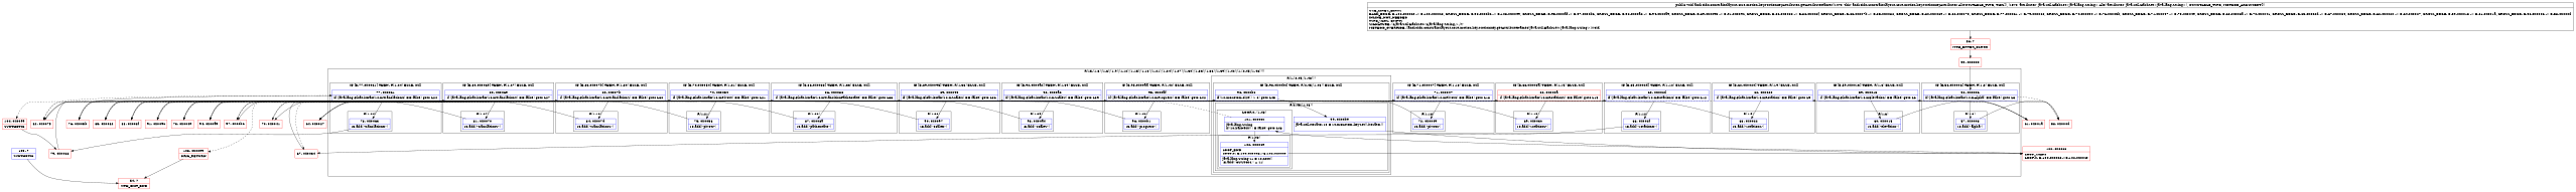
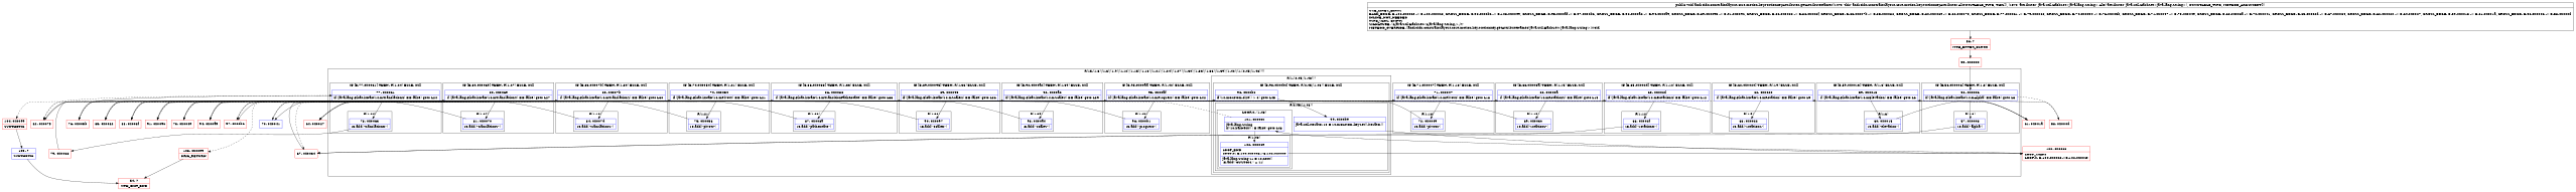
  digraph {
    node [color=blue shape=record]
    n1 [label="{57\:\ 0x0008|r5.add(\"alpha\")\l}"]
    n2 [label="{56\:\ 0x0006|if (java.lang.Float.isNaN(r4.mAlpha) == false) goto L3\l}"]
    n3 [label="{60\:\ 0x0015|r5.add(\"elevation\")\l}"]
    n4 [label="{59\:\ 0x0013|if (java.lang.Float.isNaN(r4.mElevation) == false) goto L6\l}"]
    n5 [label="{63\:\ 0x0022|r5.add(\"rotationZ\")\l}"]
    n6 [label="{62\:\ 0x0020|if (java.lang.Float.isNaN(r4.mRotation) == false) goto L9\l}"]
    n7 [label="{66\:\ 0x002f|r5.add(\"rotationX\")\l}"]
    n8 [label="{65\:\ 0x002d|if (java.lang.Float.isNaN(r4.mRotationX) == false) goto L12\l}"]
    n9 [label="{69\:\ 0x003c|r5.add(\"rotationY\")\l}"]
-   n10 [color=red label="{68\:\ 0x003a|if (java.lang.Float.isNaN(r4.mRotationY) == false) goto L15\l}"]
+   n10 [label="{68\:\ 0x003a|if (java.lang.Float.isNaN(r4.mRotationY) == false) goto L15\l}"]
    n11 [label="{72\:\ 0x0049|r5.add(\"pivotX\")\l}"]
    n12 [label="{71\:\ 0x0047|if (java.lang.Float.isNaN(r4.mPivotX) == false) goto L18\l}"]
    n13 [label="{75\:\ 0x0056|r5.add(\"pivotY\")\l}"]
    n14 [label="{74\:\ 0x0054|if (java.lang.Float.isNaN(r4.mPivotY) == false) goto L21\l}"]
    n15 [label="{78\:\ 0x0063|r5.add(\"translationX\")\l}"]
    n16 [label="{77\:\ 0x0061|if (java.lang.Float.isNaN(r4.mTranslationX) == false) goto L24\l}"]
    n17 [label="{81\:\ 0x0070|r5.add(\"translationY\")\l}"]
    n18 [label="{80\:\ 0x006e|if (java.lang.Float.isNaN(r4.mTranslationY) == false) goto L27\l}"]
    n19 [label="{84\:\ 0x007d|r5.add(\"translationZ\")\l}"]
    n20 [label="{83\:\ 0x007b|if (java.lang.Float.isNaN(r4.mTranslationZ) == false) goto L30\l}"]
    n21 [label="{87\:\ 0x008a|r5.add(\"pathRotate\")\l}"]
    n22 [label="{86\:\ 0x0088|if (java.lang.Float.isNaN(r4.mTransitionPathRotate) == false) goto L33\l}"]
    n23 [label="{90\:\ 0x0097|r5.add(\"scaleX\")\l}"]
    n24 [label="{89\:\ 0x0095|if (java.lang.Float.isNaN(r4.mScaleX) == false) goto L36\l}"]
    n25 [label="{93\:\ 0x00a4|r5.add(\"scaleY\")\l}"]
    n26 [label="{92\:\ 0x00a2|if (java.lang.Float.isNaN(r4.mScaleY) == false) goto L39\l}"]
    n27 [label="{96\:\ 0x00b1|r5.add(\"progress\")\l}"]
    n28 [label="{95\:\ 0x00af|if (java.lang.Float.isNaN(r4.mProgress) == false) goto L42\l}"]
    n29 [label="{102\:\ 0x00ce|LOOP_END\lLOOP:0: B:100:0x00c8\-\>B:102:0x00ce\l|java.lang.String r1 = r0.next()\lr5.add(\"CUSTOM,\" + r1)\l}"]
    n30 [label="{101\:\ 0x00cc|java.lang.String \lif (r0.hasNext() != false) goto L48\l}"]
    n31 [label="{99\:\ 0x00be|java.util.Iterator r0 = r4.mCustom.keySet().iterator()\l\l}"]
    n32 [label="{98\:\ 0x00bc|if (r4.mCustom.size() \> 0) goto L45\l}"]
    n33 [color=red label="{58\:\ 0x000d}"]
    n34 [color=red label="{61\:\ 0x001a}"]
    n35 [color=red label="{64\:\ 0x0027}"]
    n36 [color=red label="{67\:\ 0x0034}"]
-   n37 [color=red label="{70\:\ 0x0041}"]
+   n37 [label="{70\:\ 0x0041}"]
    n38 [color=red label="{73\:\ 0x004e}"]
    n39 [color=red label="{76\:\ 0x005b}"]
    n40 [color=red label="{79\:\ 0x0068}"]
    n41 [color=red label="{82\:\ 0x0075}"]
    n42 [color=red label="{85\:\ 0x0082}"]
    n43 [color=red label="{88\:\ 0x008f}"]
    n44 [color=red label="{91\:\ 0x009c}"]
    n45 [color=red label="{94\:\ 0x00a9}"]
    n46 [color=red label="{97\:\ 0x00b6}"]
    n47 [color=red label="{100\:\ 0x00c8|LOOP_START\lLOOP:0: B:100:0x00c8\-\>B:102:0x00ce\l}"]
    n48 [color=red label="{104\:\ 0x00e9|SYNTHETIC\l}"]
    n49 [color=red label="{103\:\ 0x00e9|ORIG_RETURN\l}"]
    n50 [color=red label="{54\:\ ?|MTH_EXIT_END\l}"]
    n51 [label="{105\:\ ?|SYNTHETIC\l}"]
    n52 [color=red label="{53\:\ ?|MTH_ENTER_BLOCK\l}"]
    n53 [color=red label="{55\:\ 0x0000}"]
    n54 [label="{public void androidx.constraintlayout.core.motion.key.MotionKeyAttributes.getAttributeNames((r4v0 'this' androidx.constraintlayout.core.motion.key.MotionKeyAttributes A[IMMUTABLE_TYPE, THIS]), (r5v0 'attributes' java.util.HashSet\<java.lang.String\> A[D('attributes' java.util.HashSet\<java.lang.String\>), IMMUTABLE_TYPE, METHOD_ARGUMENT]))  | USE_LINES_HINTS\lBACK_EDGE: B:102:0x00ce \-\> B:100:0x00c8, CROSS_EDGE: B:98:0x00bc \-\> B:103:0x00e9, CROSS_EDGE: B:95:0x00af \-\> B:97:0x00b6, CROSS_EDGE: B:92:0x00a2 \-\> B:94:0x00a9, CROSS_EDGE: B:89:0x0095 \-\> B:91:0x009c, CROSS_EDGE: B:86:0x0088 \-\> B:88:0x008f, CROSS_EDGE: B:83:0x007b \-\> B:85:0x0082, CROSS_EDGE: B:80:0x006e \-\> B:82:0x0075, CROSS_EDGE: B:77:0x0061 \-\> B:79:0x0068, CROSS_EDGE: B:74:0x0054 \-\> B:76:0x005b, CROSS_EDGE: B:71:0x0047 \-\> B:73:0x004e, CROSS_EDGE: B:68:0x003a \-\> B:70:0x0041, CROSS_EDGE: B:65:0x002d \-\> B:67:0x0034, CROSS_EDGE: B:62:0x0020 \-\> B:64:0x0027, CROSS_EDGE: B:59:0x0013 \-\> B:61:0x001a, CROSS_EDGE: B:56:0x0006 \-\> B:58:0x000d\lINLINE_NOT_NEEDED\lTYPE_VARS: EMPTY\lSIGNATURE: (Ljava\/util\/HashSet\<Ljava\/lang\/String;\>;)V\lMETHOD_OVERRIDE: [androidx.constraintlayout.core.motion.key.MotionKey.getAttributeNames(java.util.HashSet\<java.lang.String\>):void]\l}" color=""]
    subgraph cluster_1 {
      label="R(15:(1:3)|(1:6)|(1:9)|(1:12)|(1:15)|(1:18)|(1:21)|(1:24)|(1:27)|(1:30)|(1:33)|(1:36)|(1:39)|(1:42)|(1:(2:45|(1:48))))"
      subgraph cluster_2 {
        label="IF [B:56:0x0006] THEN: R(1:3) ELSE: null"
        n2
        subgraph cluster_3 {
          label="R(1:3)"
          n1
        }
      }
      subgraph cluster_4 {
        label="IF [B:59:0x0013] THEN: R(1:6) ELSE: null"
        n4
        subgraph cluster_5 {
          label="R(1:6)"
          n3
        }
      }
      subgraph cluster_6 {
        label="IF [B:62:0x0020] THEN: R(1:9) ELSE: null"
        n6
        subgraph cluster_7 {
          label="R(1:9)"
          n5
        }
      }
      subgraph cluster_8 {
        label="IF [B:65:0x002d] THEN: R(1:12) ELSE: null"
        n8
        subgraph cluster_9 {
          label="R(1:12)"
          n7
        }
      }
      subgraph cluster_10 {
        label="IF [B:68:0x003a] THEN: R(1:15) ELSE: null"
        n10
        subgraph cluster_11 {
          label="R(1:15)"
          n9
        }
      }
      subgraph cluster_12 {
        label="IF [B:71:0x0047] THEN: R(1:18) ELSE: null"
        n12
        subgraph cluster_13 {
          label="R(1:18)"
          n11
        }
      }
      subgraph cluster_14 {
        label="IF [B:74:0x0054] THEN: R(1:21) ELSE: null"
        n14
        subgraph cluster_15 {
          label="R(1:21)"
          n13
        }
      }
      subgraph cluster_16 {
        label="IF [B:77:0x0061] THEN: R(1:24) ELSE: null"
        n16
        subgraph cluster_17 {
          label="R(1:24)"
          n15
        }
      }
      subgraph cluster_18 {
        label="IF [B:80:0x006e] THEN: R(1:27) ELSE: null"
        n18
        subgraph cluster_19 {
          label="R(1:27)"
          n17
        }
      }
      subgraph cluster_20 {
        label="IF [B:83:0x007b] THEN: R(1:30) ELSE: null"
        n20
        subgraph cluster_21 {
          label="R(1:10)"
          n19
        }
      }
      subgraph cluster_22 {
        label="IF [B:86:0x0088] THEN: R(1:33) ELSE: null"
        n22
        subgraph cluster_23 {
          label="R(1:33)"
          n21
        }
      }
      subgraph cluster_24 {
        label="IF [B:89:0x0095] THEN: R(1:36) ELSE: null"
        n24
        subgraph cluster_25 {
          label="R(1:36)"
          n23
        }
      }
      subgraph cluster_26 {
        label="IF [B:92:0x00a2] THEN: R(1:39) ELSE: null"
        n26
        subgraph cluster_27 {
          label="R(1:39)"
          n25
        }
      }
      subgraph cluster_28 {
        label="IF [B:95:0x00af] THEN: R(1:42) ELSE: null"
        n28
        subgraph cluster_29 {
          label="R(1:42)"
          n27
        }
      }
      subgraph cluster_30 {
        label="R(1:(2:45|(1:48)))"
        subgraph cluster_31 {
          label="IF [B:98:0x00bc] THEN: R(2:45|(1:48)) ELSE: null"
          n32
          subgraph cluster_32 {
            label="R(2:45|(1:48))"
            n31
            subgraph cluster_33 {
              label="LOOP:0: (1:48)"
              n30
              subgraph cluster_34 {
                label="R(1:48)"
                n29
              }
            }
          }
        }
      }
    }
-   n1 -> n33
+   n1 -> n36
    n2 -> n1
    n2 -> n33 [style=dashed]
    n3 -> n34
    n4 -> n3
    n4 -> n34 [style=dashed]
    n5 -> n35
    n6 -> n5
    n6 -> n35 [style=dashed]
    n7 -> n36
    n8 -> n7
    n8 -> n36 [style=dashed]
    n9 -> n37
    n10 -> n9
    n10 -> n37 [style=dashed]
    n11 -> n38
    n12 -> n11
    n12 -> n38 [style=dashed]
    n13 -> n39
    n14 -> n13
    n14 -> n39 [style=dashed]
    n15 -> n40
    n16 -> n15
    n16 -> n41 [style=dashed]
    n17 -> n41
    n18 -> n17
    n18 -> n41 [style=dashed]
    n19 -> n42
    n20 -> n19
    n20 -> n42 [style=dashed]
    n21 -> n43
    n22 -> n21
    n22 -> n43 [style=dashed]
    n23 -> n44
    n24 -> n23
    n24 -> n44 [style=dashed]
    n25 -> n45
    n26 -> n25
    n26 -> n45 [style=dashed]
    n27 -> n46
    n28 -> n27
    n28 -> n46 [style=dashed]
    n29 -> n47
    n30 -> n29
    n30 -> n48 [style=dashed]
    n31 -> n47
    n32 -> n31
    n32 -> n49 [style=dashed]
    n33 -> n4
    n34 -> n6
    n35 -> n8
    n36 -> n10
    n37 -> n12
    n38 -> n14
    n39 -> n16
    n40 -> n18
    n41 -> n20
    n42 -> n22
    n43 -> n24
    n44 -> n26
    n45 -> n28
    n46 -> n32
    n47 -> n30
-   n48 -> n40
+   n48 -> n51
    n49 -> n50
    n51 -> n50
    n52 -> n53
    n53 -> n2
    n54 -> n52
  }
